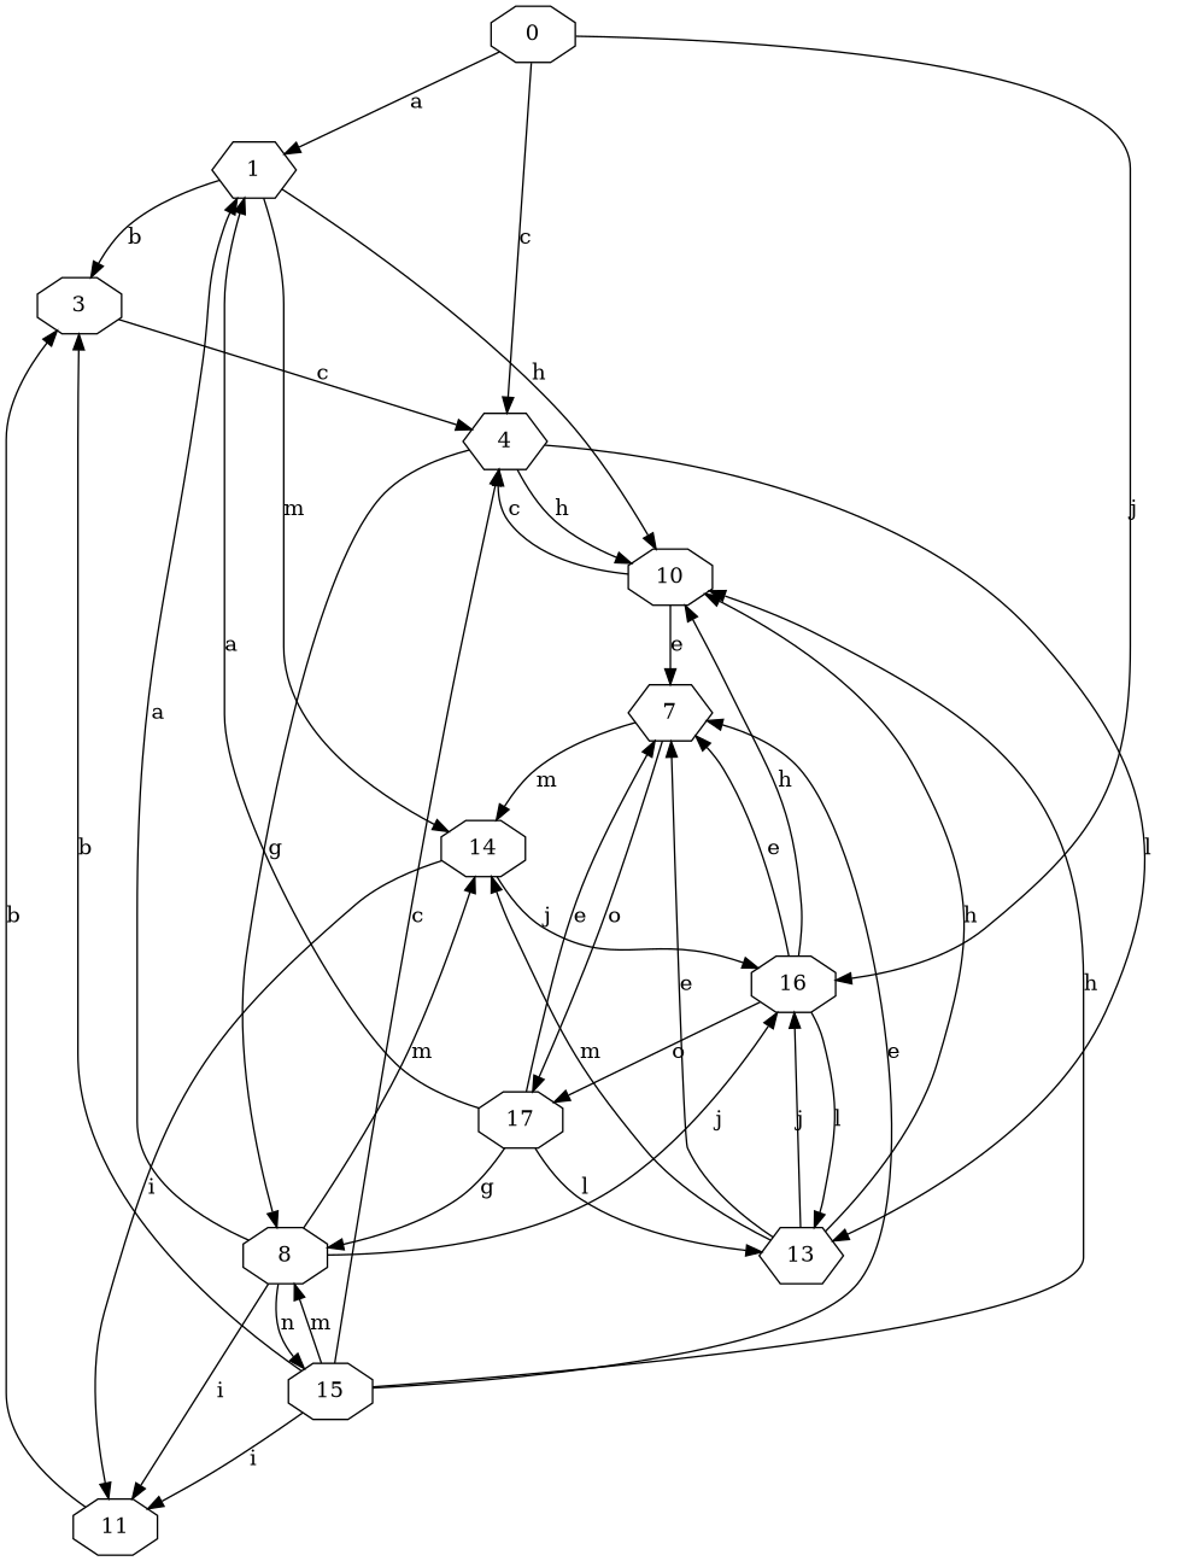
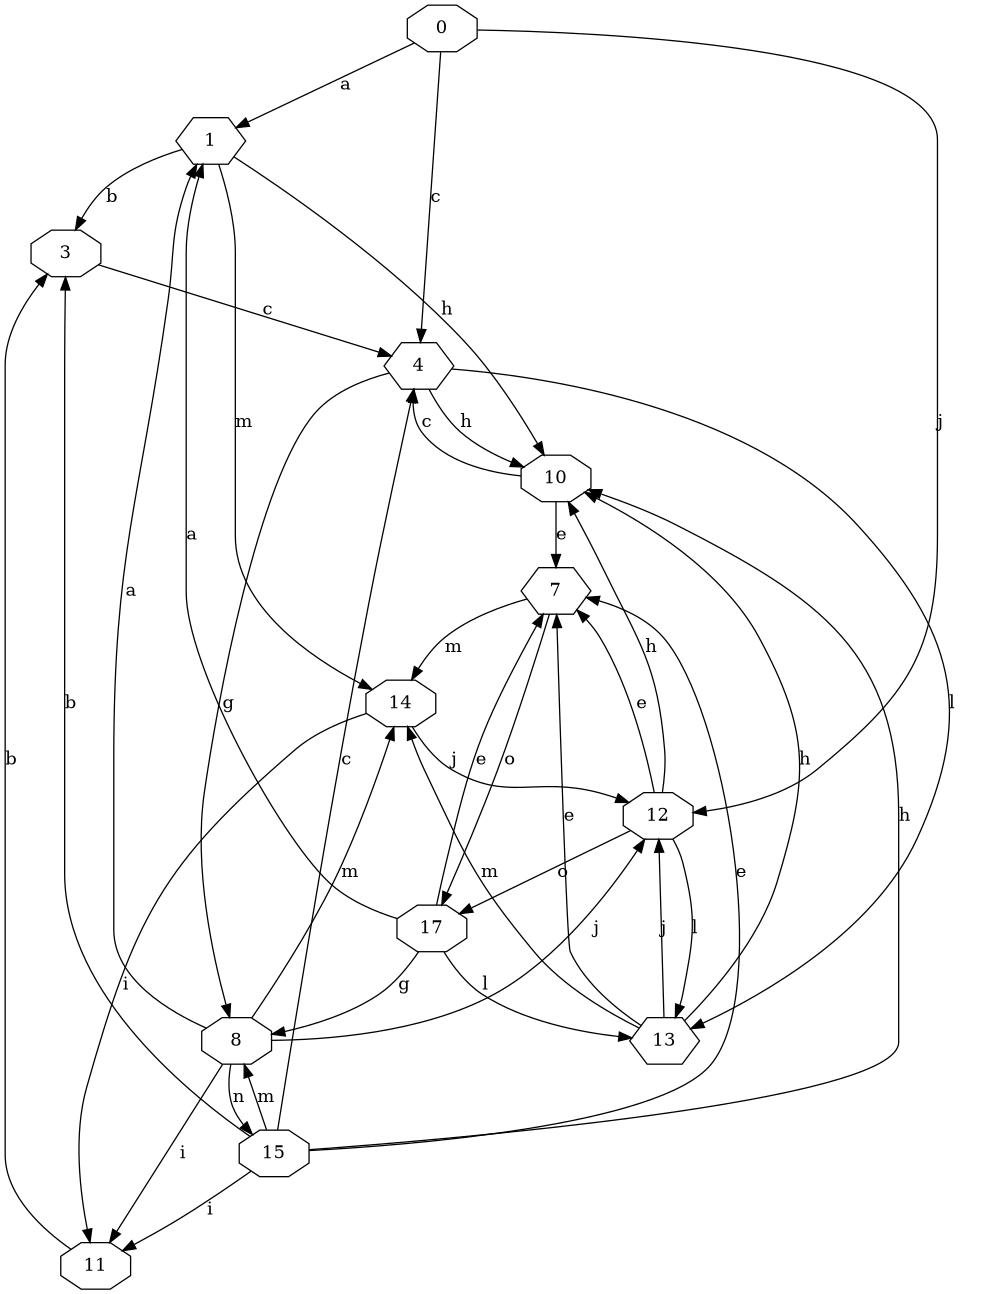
  strict digraph {
    node [shape=octagon]
    1 [shape=hexagon]
    3
    10
    14
    4 [shape=hexagon]
    7 [shape=hexagon]
    11
-   12 [label=16]
+   12
    8
    13 [shape=hexagon]
    15
    17
    0
    1 -> 3 [label=b]
    1 -> 10 [label=h]
    1 -> 14 [label=m]
    3 -> 4 [label=c]
    10 -> 4 [label=c]
    10 -> 7 [label=e]
    14 -> 11 [label=i]
    14 -> 12 [label=j]
    4 -> 10 [label=h]
    4 -> 8 [label=g]
    4 -> 13 [label=l]
    7 -> 14 [label=m]
    7 -> 17 [label=o]
    11 -> 3 [label=b]
    12 -> 10 [label=h]
    12 -> 7 [label=e]
    12 -> 13 [label=l]
    12 -> 17 [label=o]
    8 -> 1 [label=a]
    8 -> 14 [label=m]
    8 -> 11 [label=i]
    8 -> 12 [label=j]
    8 -> 15 [label=n]
    13 -> 10 [label=h]
    13 -> 14 [label=m]
    13 -> 7 [label=e]
    13 -> 12 [label=j]
    15 -> 3 [label=b]
    15 -> 10 [label=h]
    15 -> 4 [label=c]
    15 -> 7 [label=e]
    15 -> 11 [label=i]
    15 -> 8 [label=m]
    17 -> 1 [label=a]
    17 -> 7 [label=e]
    17 -> 8 [label=g]
    17 -> 13 [label=l]
    0 -> 1 [label=a]
    0 -> 4 [label=c]
    0 -> 12 [label=j]
  }
